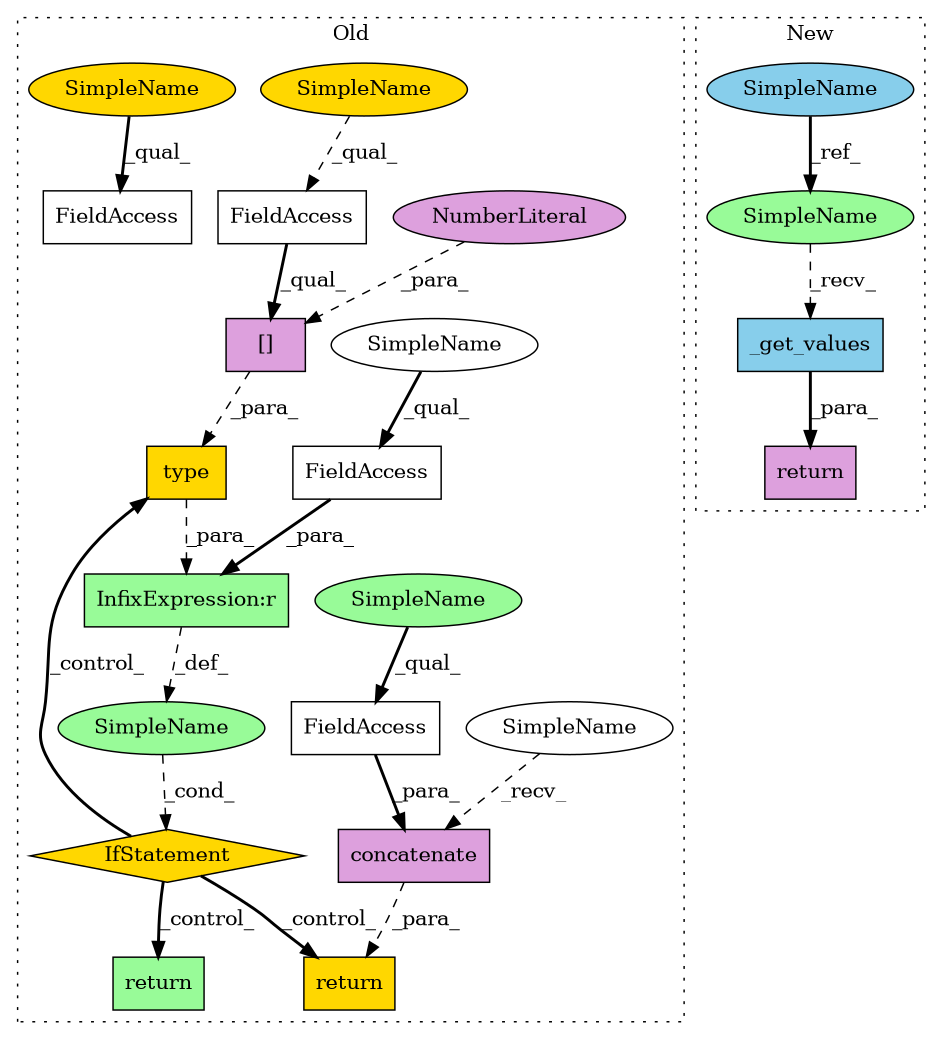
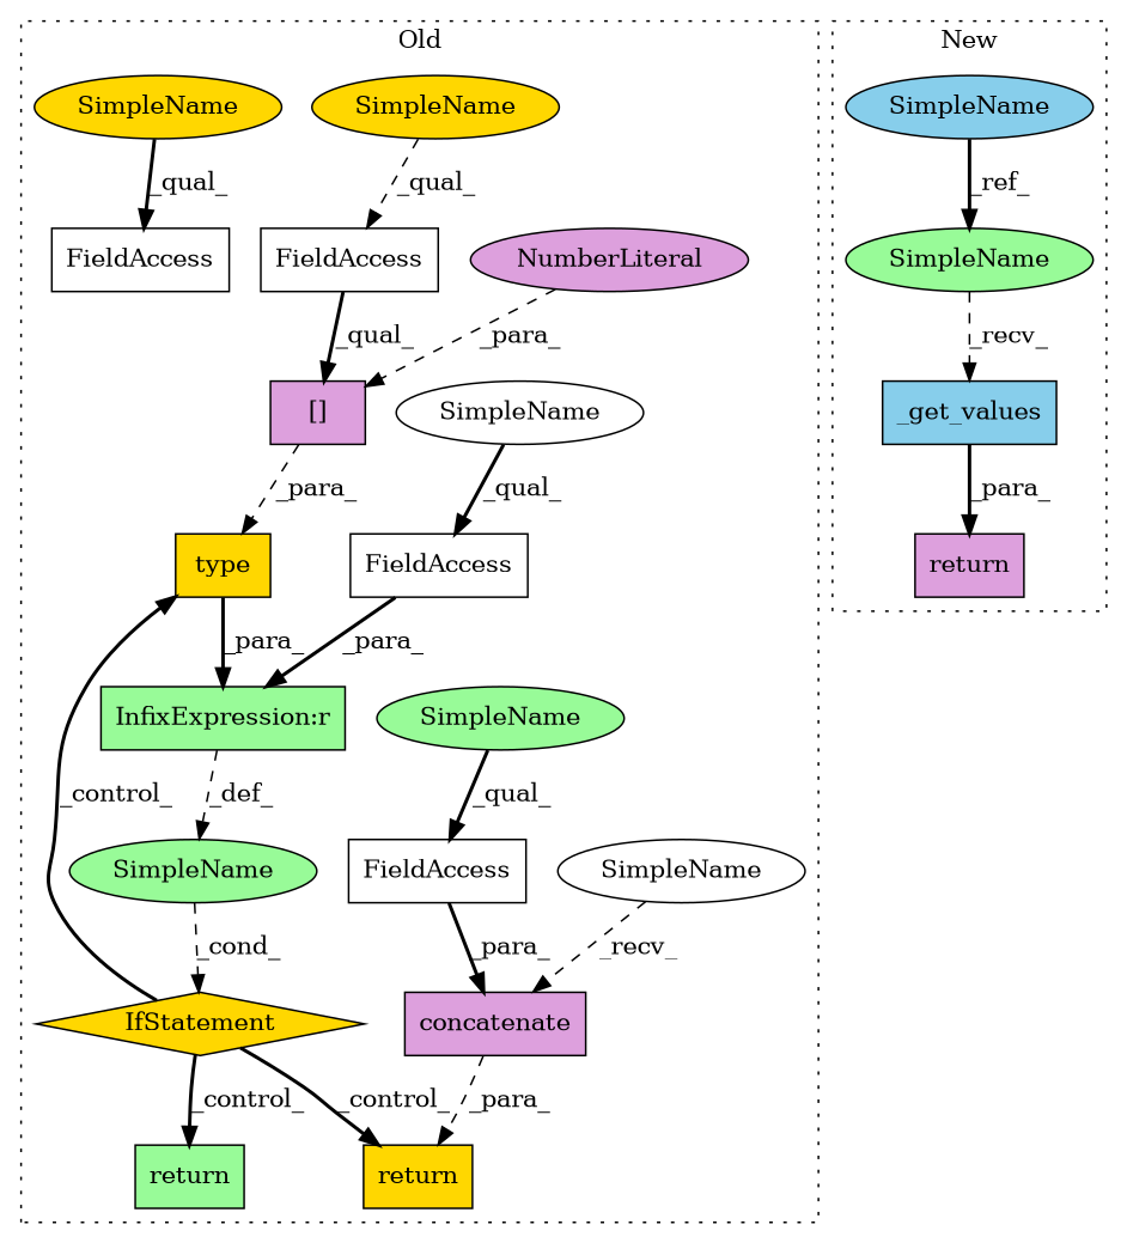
  digraph {
    node [a=42 fillcolor=white l=4 s=6507 shape=box style=filled]
    edge [style=bold]
    n1 [a=32 fillcolor=gold l="5,1" label=type s="6483,6502"]
    n2 [a=25 fillcolor=gold l="4,2" label=IfStatement s="6479,6520" shape=diamond]
    n3 [fillcolor=palegreen label=SimpleName shape=ellipse l="" s=""]
    n4 [a=41 fillcolor=palegreen l=7 label=return s=6601]
    n5 [a=27 fillcolor=palegreen label="InfixExpression:r" s=6503]
    n6 [a=22 l=13 label=FieldAccess]
    n7 [a=41 fillcolor=gold l=7 label=return s=6530]
    n8 [a=32 fillcolor=plum l="12,1" label=concatenate s="6554,6577"]
    n9 [a=2 fillcolor=plum l="12,1" label="[]" s="6488,6501"]
    n10 [a=34 fillcolor=plum l=1 label=NumberLiteral s=6500 shape=ellipse]
    n11 [a=22 l=11 label=FieldAccess s=6488]
    n12 [a=22 l=11 label=FieldAccess s=6566]
    n13 [a=22 l=11 label=FieldAccess s=6619]
    n14 [l=5 label=SimpleName s=6548 shape=ellipse]
    n15 [l=5 label=SimpleName shape=ellipse]
    n16 [fillcolor=palegreen label=SimpleName s=6566 shape=ellipse]
    n17 [fillcolor=gold label=SimpleName s=6488 shape=ellipse]
    n18 [fillcolor=gold label=SimpleName s=6619 shape=ellipse]
    n19 [a=41 fillcolor=plum l=7 label=return s=6681]
    n20 [a=32 fillcolor=skyblue l=13 label=_get_values s=6704]
    n21 [fillcolor=skyblue label=SimpleName s=6614 shape=ellipse]
    n22 [fillcolor=palegreen label=SimpleName s=6699 shape=ellipse]
    subgraph cluster_1 {
      label=Old
      style=dotted
      n1
      n2
      n3
      n4
      n5
      n6
      n7
      n8
      n9
      n10
      n11
      n12
      n13
      n14
      n15
      n16
      n17
      n18
    }
    subgraph cluster_2 {
      label=New
      style=dotted
      n19
      n20
      n21
      n22
    }
-   n1 -> n5 [label=_para_ style=dashed]
+   n1 -> n5 [label=_para_]
    n2 -> n1 [label=_control_]
    n2 -> n4 [label=_control_]
    n2 -> n7 [label=_control_]
    n3 -> n2 [label=_cond_ style=dashed]
    n5 -> n3 [label=_def_ style=dashed]
    n6 -> n5 [label=_para_]
    n8 -> n7 [label=_para_ style=dashed]
    n9 -> n1 [label=_para_ style=dashed]
    n10 -> n9 [label=_para_ style=dashed]
    n11 -> n9 [label=_qual_]
    n12 -> n8 [label=_para_]
    n14 -> n8 [label=_recv_ style=dashed]
    n15 -> n6 [label=_qual_]
    n16 -> n12 [label=_qual_]
    n17 -> n11 [label=_qual_ style=dashed]
    n18 -> n13 [label=_qual_]
    n20 -> n19 [label=_para_]
    n21 -> n22 [label=_ref_]
    n22 -> n20 [label=_recv_ style=dashed]
  }
